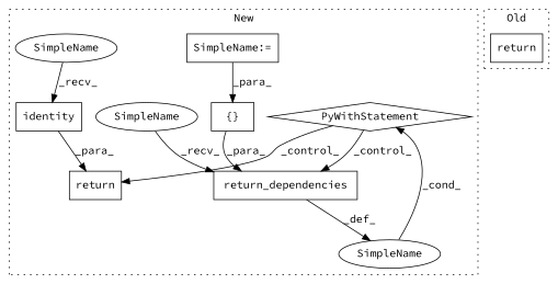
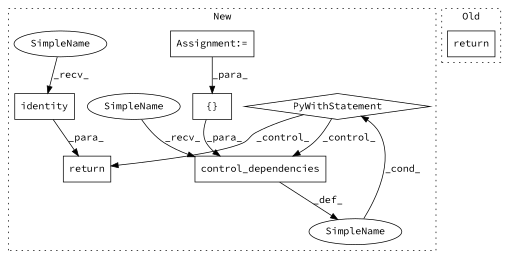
  digraph {
    fontname="Source Code Pro"
    node [a=42 fontname="Source Code Pro" l=7 shape=box]
    edge [fontname="Source Code Pro"]
    n1 [a=32 l="9,1" label=identity s="14526,14536"]
    n2 [a=41 label=return s=14508]
-   n3 [a=32 l="21,1" label=return_dependencies s="14463,14497"]
+   n3 [a=32 l="21,1" label=control_dependencies s="14463,14497"]
    n4 [a=104 l="10,2" label=PyWithStatement s="14442,14498" shape=diamond]
    n5 [label=SimpleName shape=ellipse l=""]
-   n6 [a=7 l=1 label="SimpleName:=" s=14388]
+   n6 [a=7 l=1 label="Assignment:=" s=14388]
    n7 [a=4 l="1,1" label="{}" s="14493,14496"]
    n8 [l=10 label=SimpleName s=14515 shape=ellipse]
    n9 [l=10 label=SimpleName s=14452 shape=ellipse]
    n10 [a=41 label=return s=14362]
    subgraph cluster_1 {
      label=New
      style=dotted
      n1
      n2
      n3
      n4
      n5
      n6
      n7
      n8
      n9
    }
    subgraph cluster_2 {
      label=Old
      style=dotted
      n10
    }
    n1 -> n2 [label=_para_]
    n3 -> n5 [label=_def_]
    n4 -> n2 [label=_control_]
    n4 -> n3 [label=_control_]
    n5 -> n4 [label=_cond_]
    n6 -> n7 [label=_para_]
    n7 -> n3 [label=_para_]
    n8 -> n1 [label=_recv_]
    n9 -> n3 [label=_recv_]
  }
